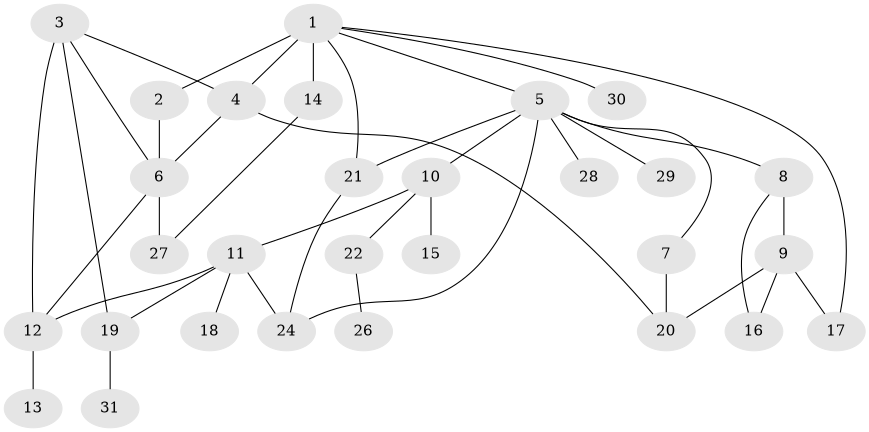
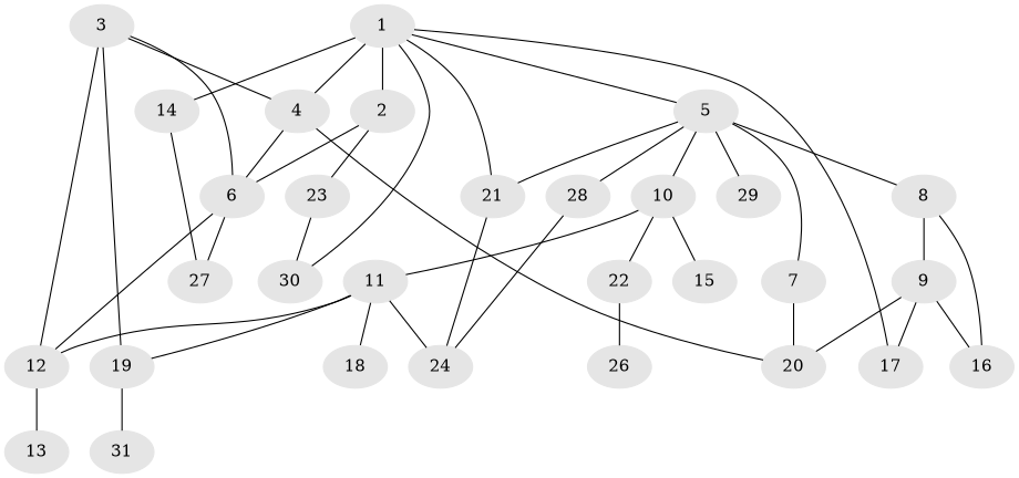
  graph {
    node [color=gray90 style=filled]
    edge [weight=1.0]
    1
    2
    4
    5
    14
    17
    21
    30
    6
+   23
    20
    7
    8
    10
    24
    28
    29
    27
    3
    12
    19
    13
    31
    9
    16
    11
    15
    22
    18
    26
    1 -- 2
    1 -- 4 [weight=3.0]
    1 -- 5
    1 -- 14
    1 -- 17
    1 -- 21
    1 -- 30
    2 -- 6
+   2 -- 23
    4 -- 6
    4 -- 20
    5 -- 21
    5 -- 7
    5 -- 8
    5 -- 10
-   5 -- 24
+   28 -- 24
    5 -- 28
    5 -- 29 [weight=2.0]
    14 -- 27
    21 -- 24
    6 -- 27
    6 -- 12
+   23 -- 30
    7 -- 20
    8 -- 9
    8 -- 16
    10 -- 11
    10 -- 15
    10 -- 22
    3 -- 4
    3 -- 6
    3 -- 12
    3 -- 19 [weight=2.0]
    12 -- 13 [weight=3.0]
    19 -- 31
    9 -- 17
    9 -- 20
    9 -- 16
    11 -- 24 [weight=2.0]
    11 -- 12
    11 -- 19
    11 -- 18
    22 -- 26
  }
